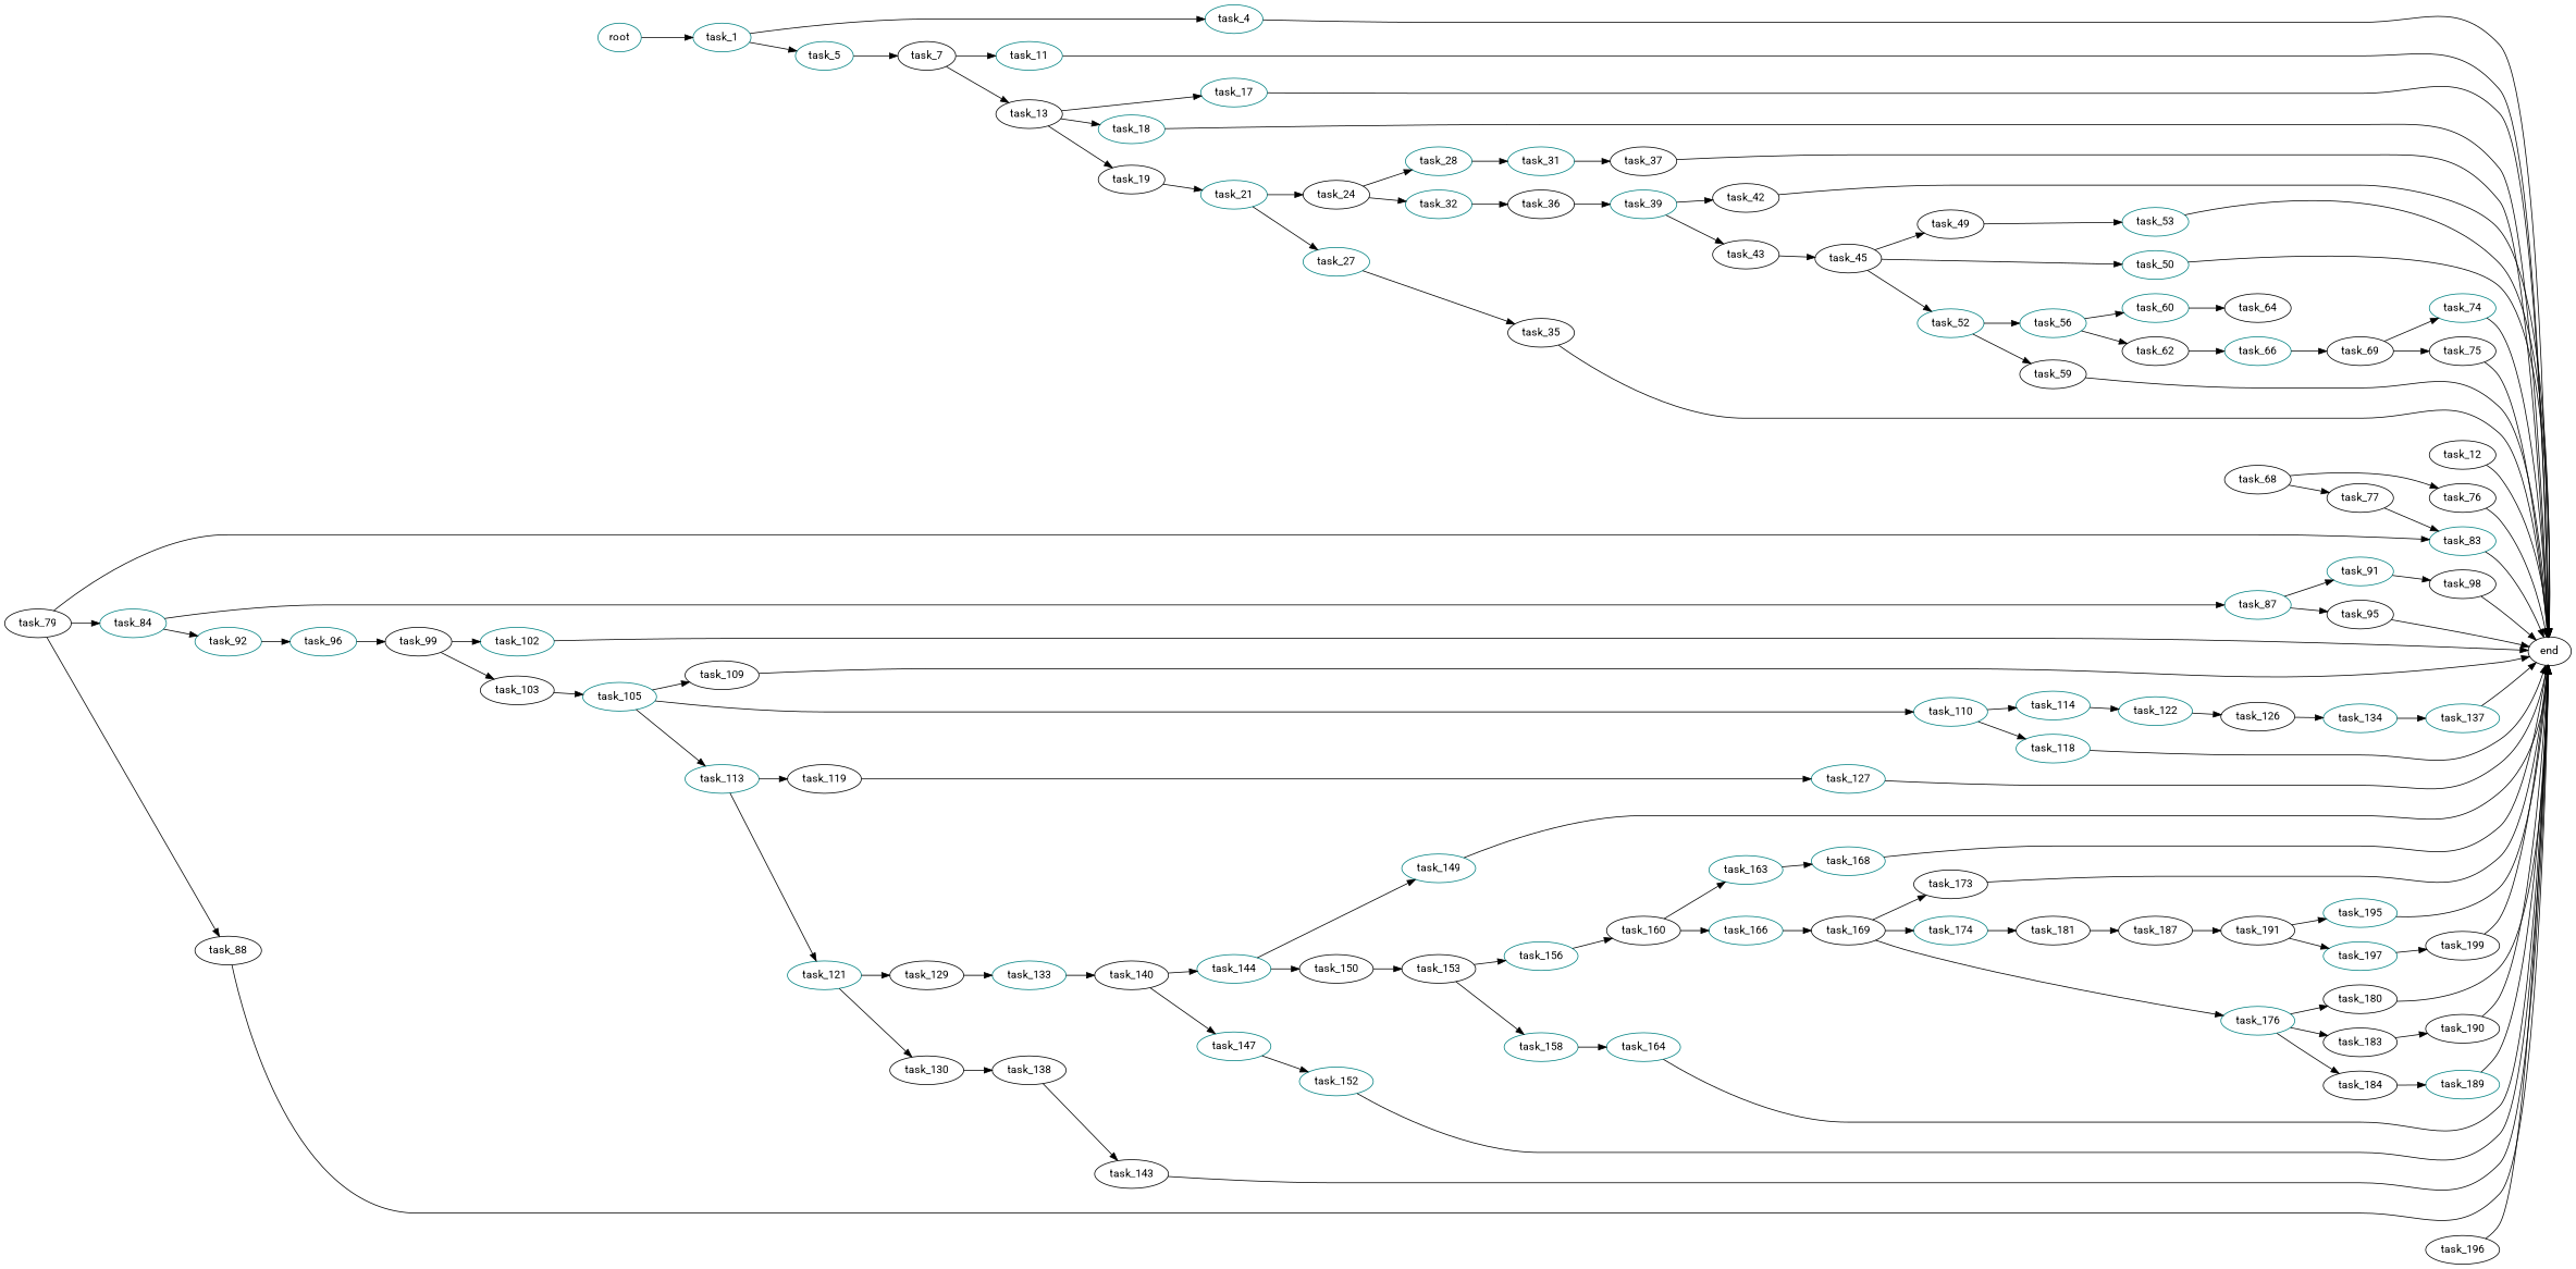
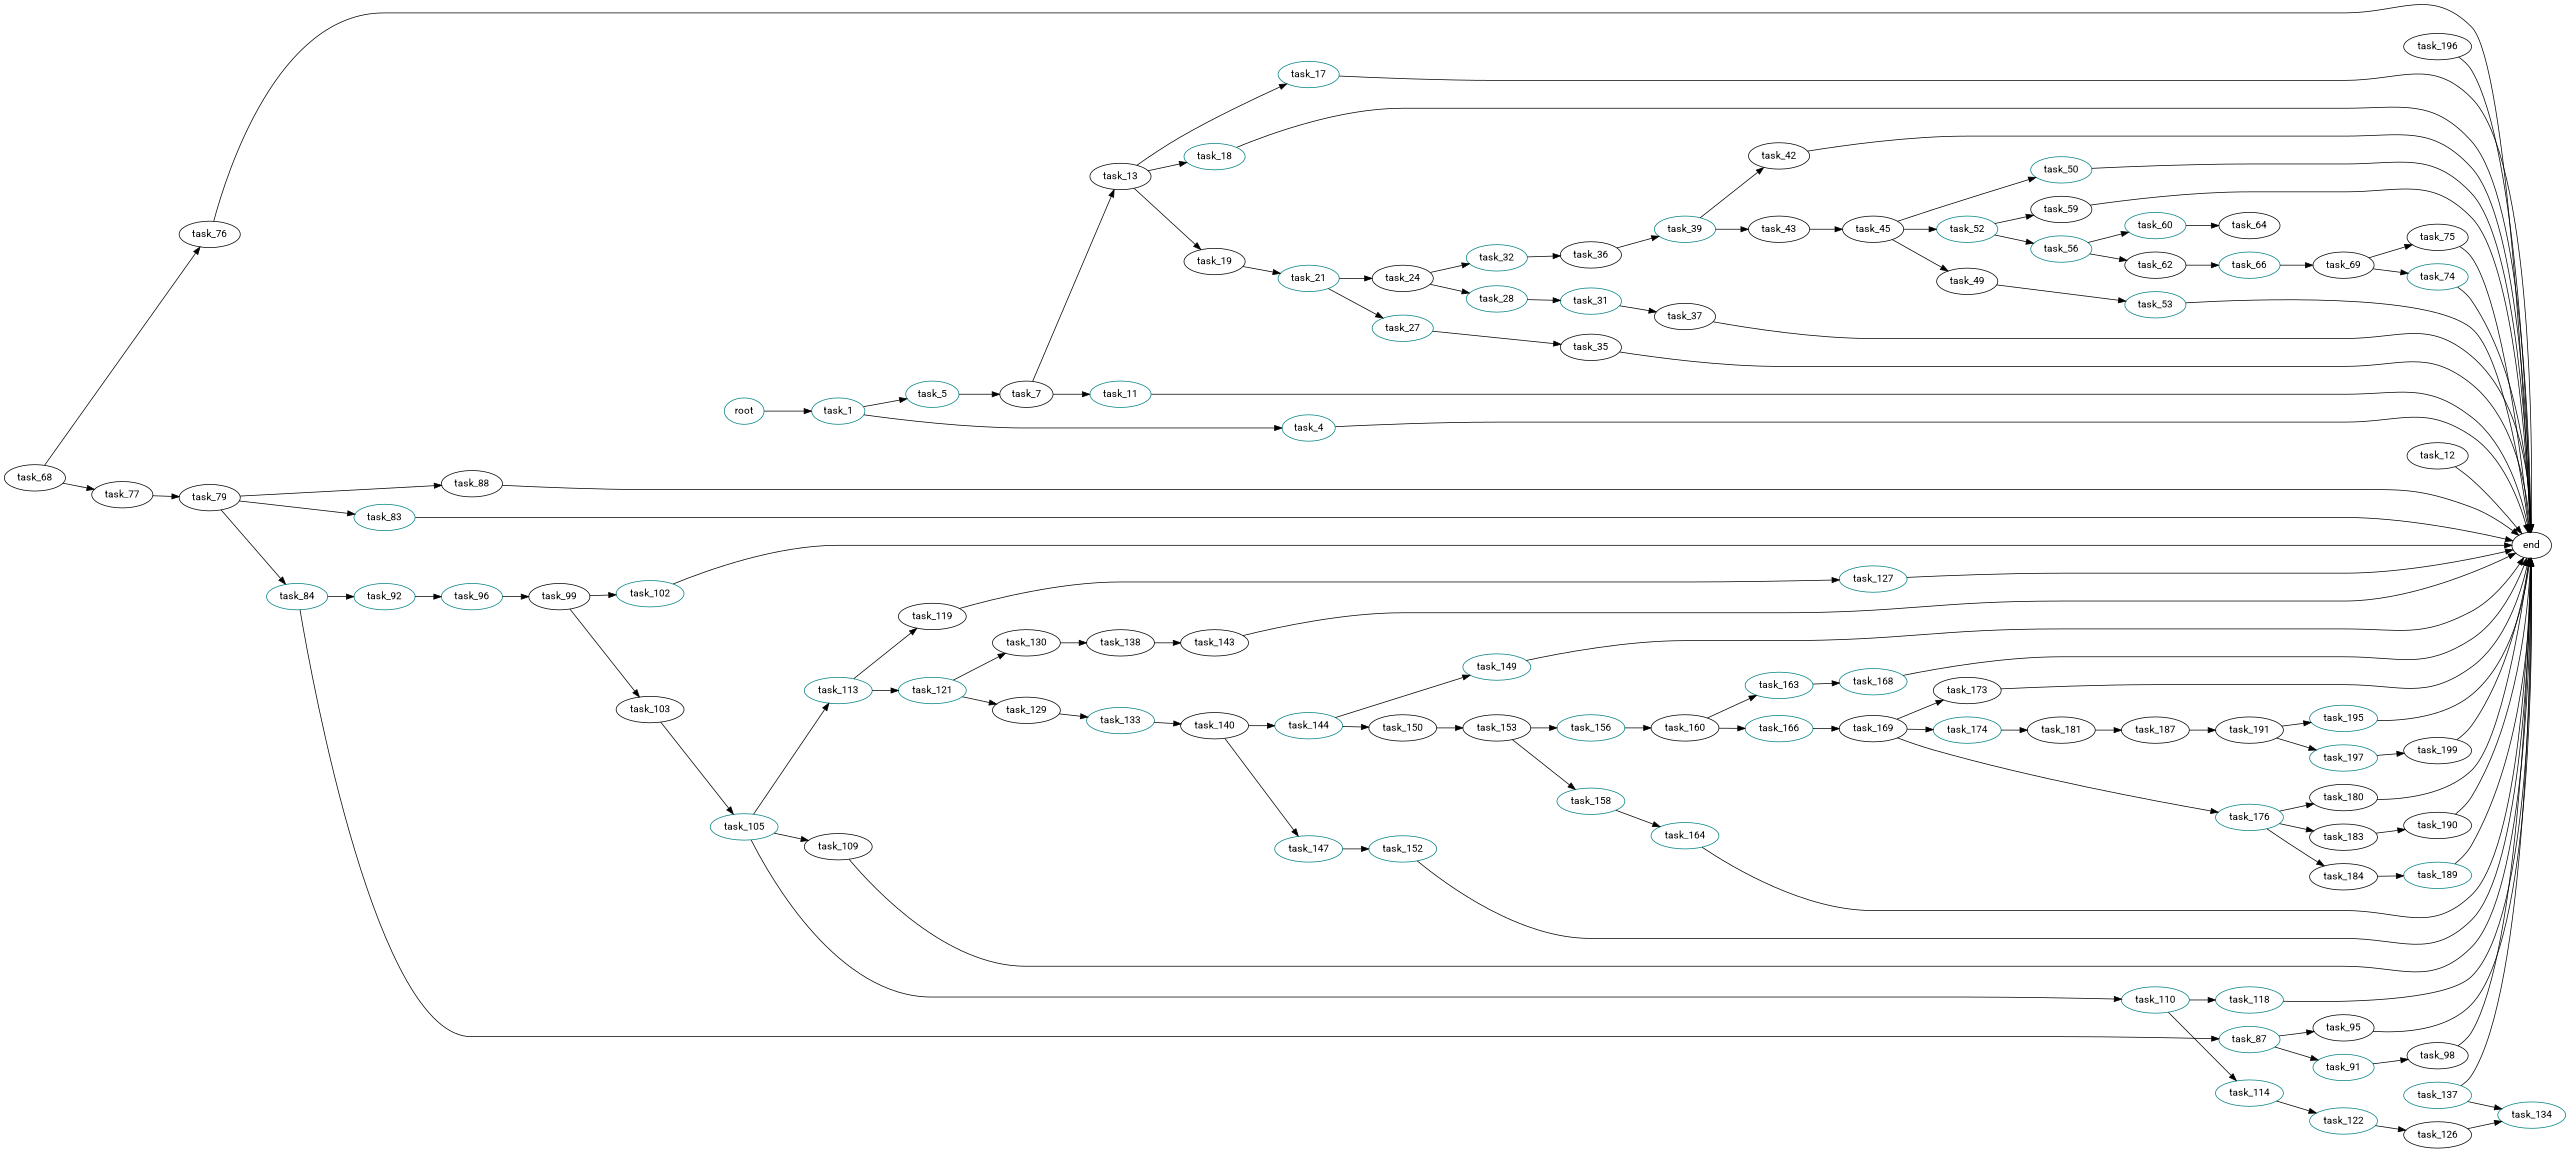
  digraph {
    fontname=Roboto
    rankdir=LR
    node [color=teal fontname=Roboto]
    edge [fontname=Roboto]
    root
    task_1
    task_4
    task_5
    end [color=black]
    task_7 [color=black]
    task_11
    task_13 [color=black]
    task_12 [color=black]
    task_17
    task_18
    task_19 [color=black]
    task_21
    task_24 [color=black]
    task_27
    task_28
    task_32
    task_35 [color=black]
    task_31
    task_36 [color=black]
    task_37 [color=black]
    task_39
    task_42 [color=black]
    task_43 [color=black]
    task_45 [color=black]
    task_49 [color=black]
    task_50
    task_52
    task_53
    task_56
    task_59 [color=black]
    task_60
    task_62 [color=black]
    task_64 [color=black]
    task_66
    task_69 [color=black]
    task_68 [color=black]
    task_76 [color=black]
    task_77 [color=black]
    task_74
    task_75 [color=black]
    task_79 [color=black]
    task_83
    task_84
    task_88 [color=black]
    task_87
    task_92
    task_91
    task_95 [color=black]
    task_96
    task_98 [color=black]
    task_99 [color=black]
    task_102
    task_103 [color=black]
    task_105
    task_109 [color=black]
    task_110
    task_113
    task_114
    task_118
    task_119 [color=black]
    task_121
    task_122
    task_127
    task_129 [color=black]
    task_130 [color=black]
    task_126 [color=black]
    task_133
    task_138 [color=black]
    task_134
    task_137
    task_140 [color=black]
    task_143 [color=black]
    task_144
    task_147
    task_149
    task_150 [color=black]
    task_152
    task_153 [color=black]
    task_156
    task_158
    task_160 [color=black]
    task_164
    task_163
    task_166
    task_168
    task_169 [color=black]
    task_173 [color=black]
    task_174
    task_176
    task_181 [color=black]
    task_180 [color=black]
    task_183 [color=black]
    task_184 [color=black]
    task_187 [color=black]
    task_190 [color=black]
    task_189
    task_191 [color=black]
    task_195
    task_197
    task_196 [color=black]
    task_199 [color=black]
    root -> task_1
    task_1 -> task_4
    task_1 -> task_5
    task_4 -> end
    task_5 -> task_7
    task_7 -> task_11
    task_7 -> task_13
    task_11 -> end
    task_13 -> task_17
    task_13 -> task_18
    task_13 -> task_19
    task_12 -> end
    task_17 -> end
    task_18 -> end
    task_19 -> task_21
    task_21 -> task_24
    task_21 -> task_27
    task_24 -> task_28
    task_24 -> task_32
    task_27 -> task_35
    task_28 -> task_31
    task_32 -> task_36
    task_35 -> end
    task_31 -> task_37
    task_36 -> task_39
    task_37 -> end
    task_39 -> task_42
    task_39 -> task_43
    task_42 -> end
    task_43 -> task_45
    task_45 -> task_49
    task_45 -> task_50
    task_45 -> task_52
    task_49 -> task_53
    task_50 -> end
    task_52 -> task_56
    task_52 -> task_59
    task_53 -> end
    task_56 -> task_60
    task_56 -> task_62
    task_59 -> end
    task_60 -> task_64
    task_62 -> task_66
    task_66 -> task_69
    task_69 -> task_74
    task_69 -> task_75
    task_68 -> task_76
    task_68 -> task_77
    task_76 -> end
-   task_77 -> task_83
+   task_77 -> task_79
    task_74 -> end
    task_75 -> end
    task_79 -> task_83
    task_79 -> task_84
    task_79 -> task_88
    task_83 -> end
    task_84 -> task_87
    task_84 -> task_92
    task_88 -> end
    task_87 -> task_91
    task_87 -> task_95
    task_92 -> task_96
    task_91 -> task_98
    task_95 -> end
    task_96 -> task_99
    task_98 -> end
    task_99 -> task_102
    task_99 -> task_103
    task_102 -> end
    task_103 -> task_105
    task_105 -> task_109
    task_105 -> task_110
    task_105 -> task_113
    task_109 -> end
    task_110 -> task_114
    task_110 -> task_118
    task_113 -> task_119
    task_113 -> task_121
    task_114 -> task_122
    task_118 -> end
    task_119 -> task_127
    task_121 -> task_129
    task_121 -> task_130
    task_122 -> task_126
    task_127 -> end
    task_129 -> task_133
    task_130 -> task_138
    task_126 -> task_134
    task_133 -> task_140
    task_138 -> task_143
-   task_134 -> task_137
+   task_137 -> task_134
    task_137 -> end
    task_140 -> task_144
    task_140 -> task_147
    task_143 -> end
    task_144 -> task_149
    task_144 -> task_150
    task_147 -> task_152
    task_149 -> end
    task_150 -> task_153
    task_152 -> end
    task_153 -> task_156
    task_153 -> task_158
    task_156 -> task_160
    task_158 -> task_164
    task_160 -> task_163
    task_160 -> task_166
    task_164 -> end
    task_163 -> task_168
    task_166 -> task_169
    task_168 -> end
    task_169 -> task_173
    task_169 -> task_174
    task_169 -> task_176
    task_173 -> end
    task_174 -> task_181
    task_176 -> task_180
    task_176 -> task_183
    task_176 -> task_184
    task_181 -> task_187
    task_180 -> end
    task_183 -> task_190
    task_184 -> task_189
    task_187 -> task_191
    task_190 -> end
    task_189 -> end
    task_191 -> task_195
    task_191 -> task_197
    task_195 -> end
    task_197 -> task_199
    task_196 -> end
    task_199 -> end
  }
